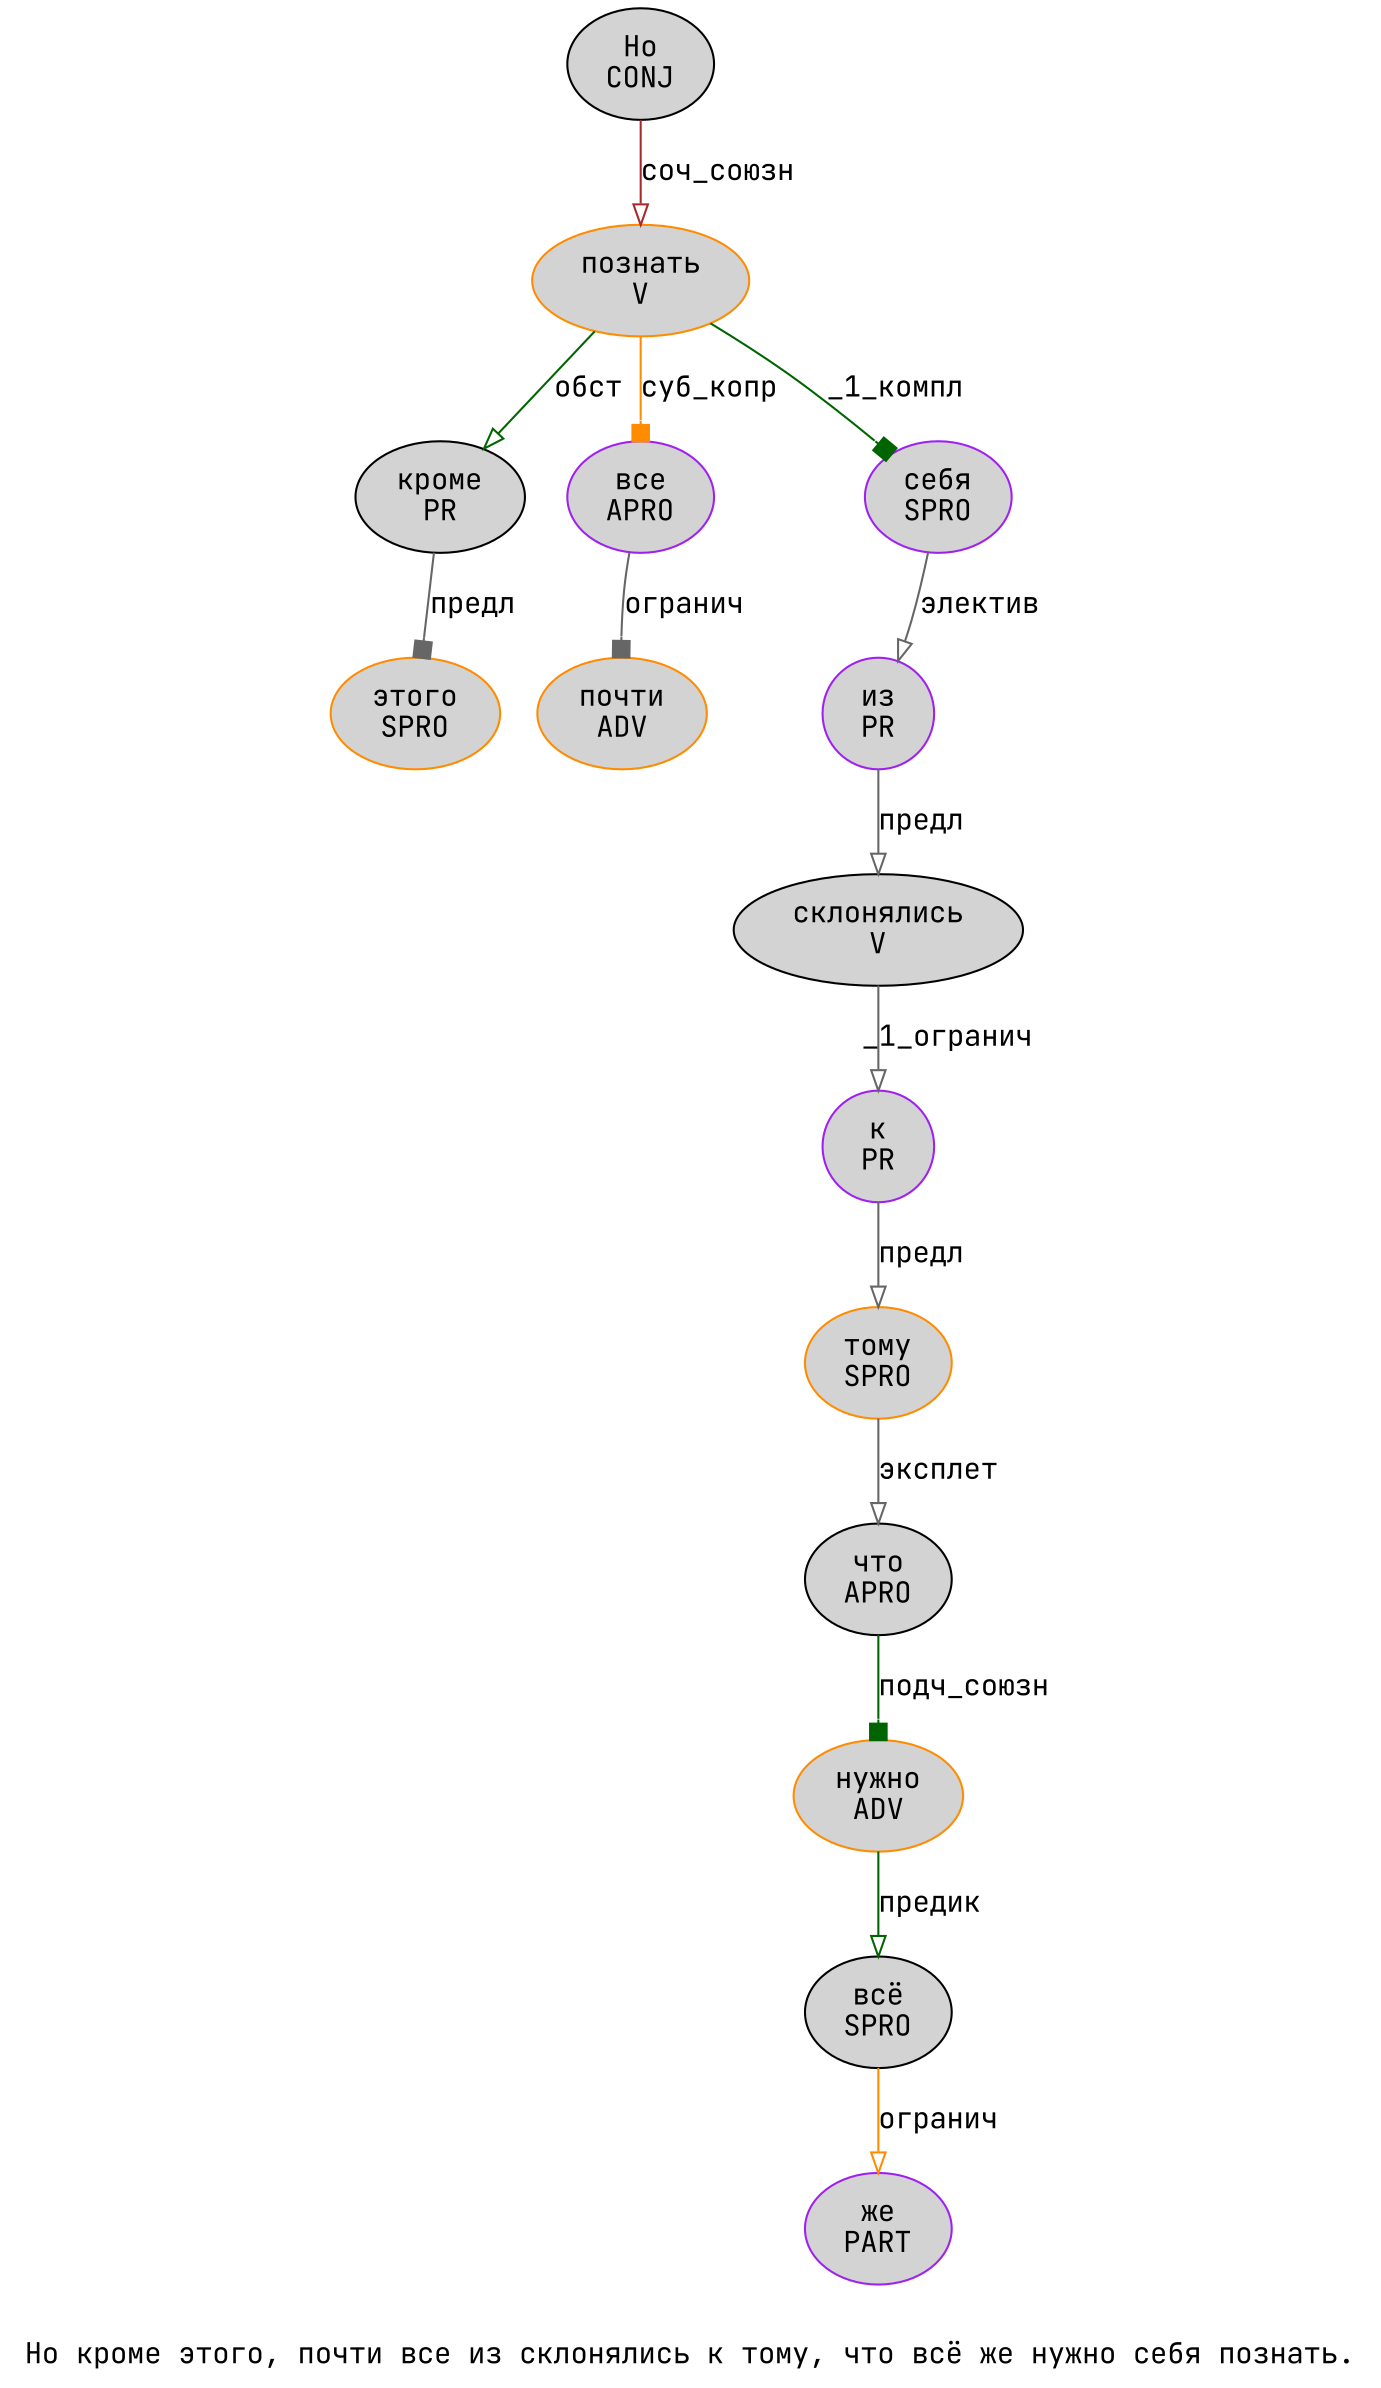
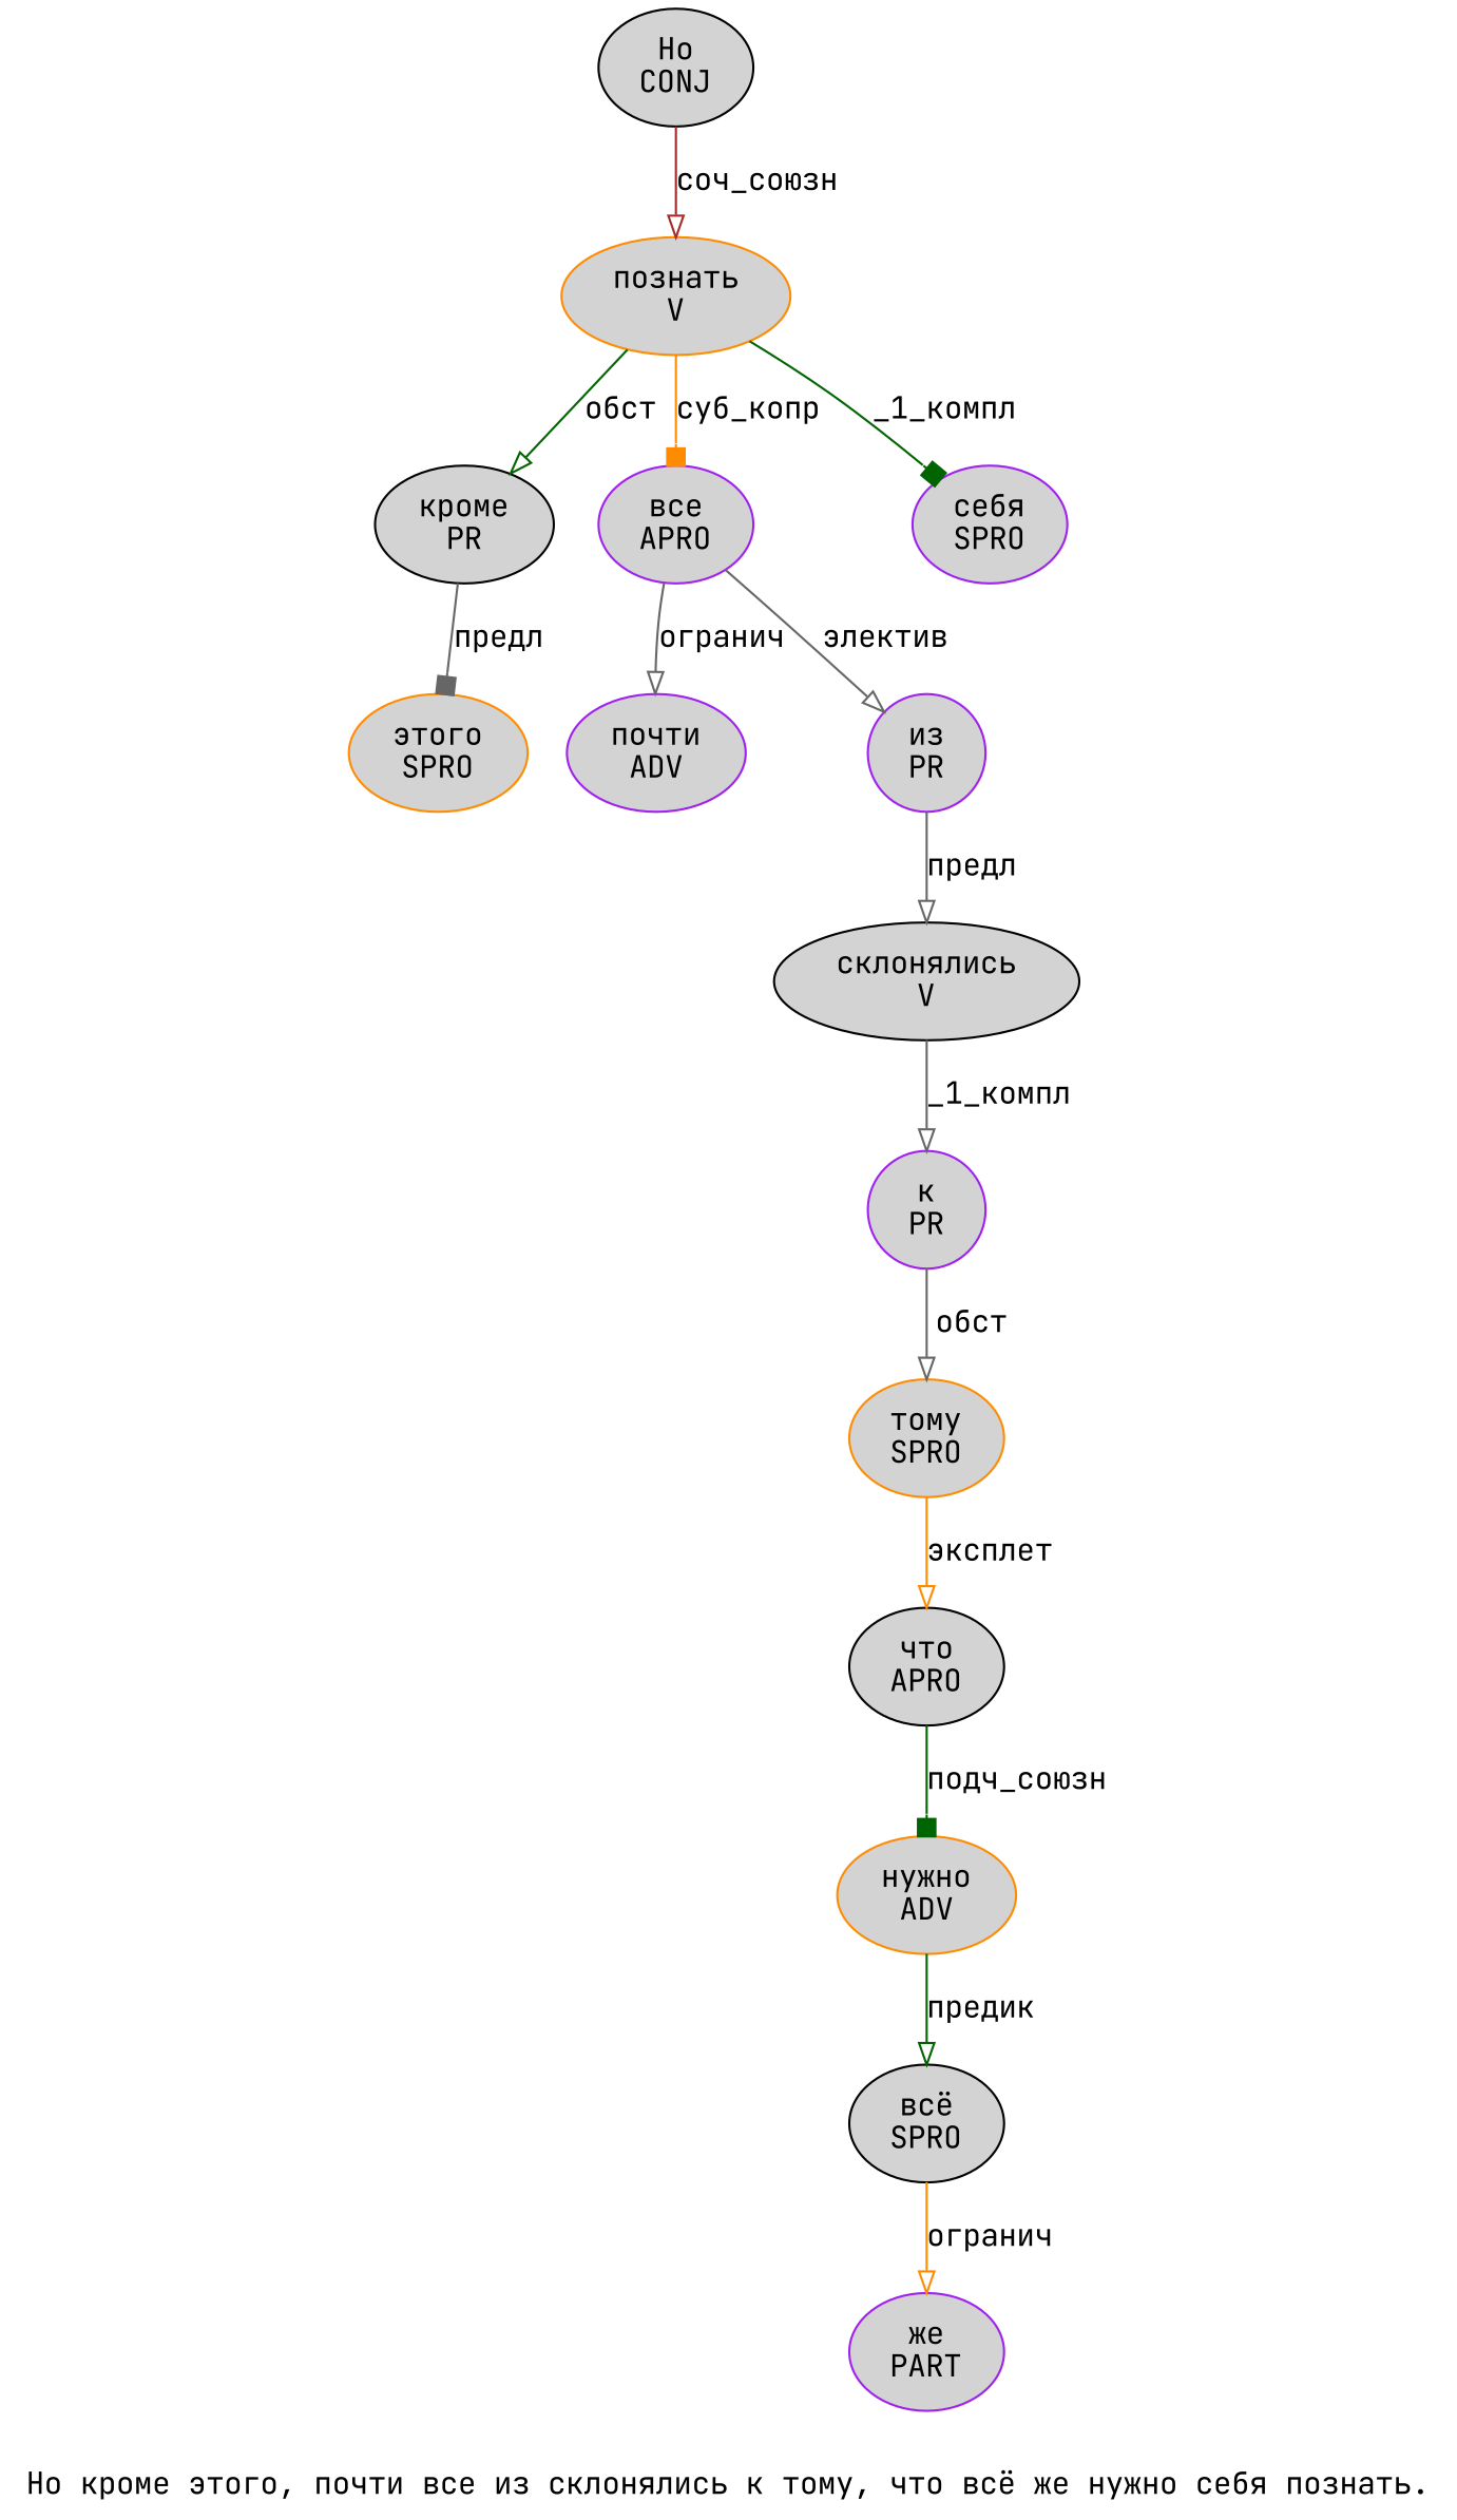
  digraph {
    fontname="JetBrains Mono"
    label="Но кроме этого, почти все из склонялись к тому, что всё же нужно себя познать."
    node [color=purple fillcolor=lightgray fontname="JetBrains Mono" penwidth=1 shape=ellipse style=filled]
    edge [arrowhead=onormal color=gray40 fontname="JetBrains Mono"]
    n1 [color=black label="Но\nCONJ"]
    n2 [color=darkorange label="познать\nV"]
    n3 [color=black label="кроме\nPR"]
    n4 [label="все\nAPRO"]
    n5 [label="себя\nSPRO"]
    n6 [color=darkorange label="этого\nSPRO"]
-   n7 [color=darkorange label="почти\nADV"]
+   n7 [label="почти\nADV"]
    n8 [label="из\nPR"]
    n9 [color=black label="склонялись\nV"]
    n10 [label="к\nPR"]
    n11 [color=darkorange label="тому\nSPRO"]
    n12 [color=black label="что\nAPRO"]
    n13 [color=darkorange label="нужно\nADV"]
    n14 [color=black label="всё\nSPRO"]
    n15 [label="же\nPART"]
    n1 -> n2 [color=brown label="соч_союзн"]
    n2 -> n3 [color=darkgreen label="обст"]
    n2 -> n4 [arrowhead=box color=darkorange label="суб_копр"]
    n2 -> n5 [arrowhead=box color=darkgreen label="_1_компл"]
    n3 -> n6 [arrowhead=box label="предл"]
-   n4 -> n7 [arrowhead=box label="огранич"]
-   n5 -> n8 [label="электив"]
+   n4 -> n7 [label="огранич"]
+   n4 -> n8 [label="электив"]
    n8 -> n9 [label="предл"]
-   n9 -> n10 [label="_1_огранич"]
-   n10 -> n11 [label="предл"]
-   n11 -> n12 [label="эксплет"]
+   n9 -> n10 [label="_1_компл"]
+   n10 -> n11 [label="обст"]
+   n11 -> n12 [color=darkorange label="эксплет"]
    n12 -> n13 [arrowhead=box color=darkgreen label="подч_союзн"]
    n13 -> n14 [color=darkgreen label="предик"]
    n14 -> n15 [color=darkorange label="огранич"]
  }
